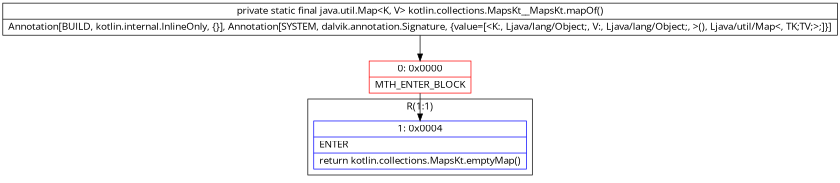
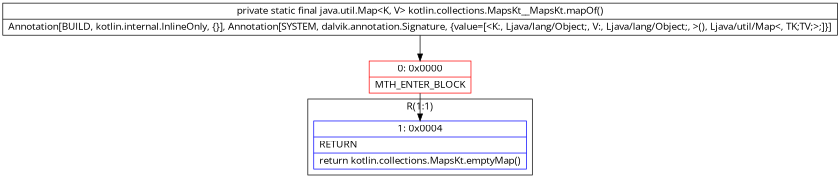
  digraph {
    fontname="Open Sans"
    node [shape=record fontname="Open Sans"]
    edge [fontname="Open Sans"]
-   n1 [color=blue label="{1\:\ 0x0004|ENTER\l|return kotlin.collections.MapsKt.emptyMap()\l}"]
+   n1 [color=blue label="{1\:\ 0x0004|RETURN\l|return kotlin.collections.MapsKt.emptyMap()\l}"]
    n2 [color=red label="{0\:\ 0x0000|MTH_ENTER_BLOCK\l}"]
    n3 [label="{private static final java.util.Map\<K, V\> kotlin.collections.MapsKt__MapsKt.mapOf()  | Annotation[BUILD, kotlin.internal.InlineOnly, \{\}], Annotation[SYSTEM, dalvik.annotation.Signature, \{value=[\<K:, Ljava\/lang\/Object;, V:, Ljava\/lang\/Object;, \>(), Ljava\/util\/Map\<, TK;TV;\>;]\}]\l}"]
    subgraph cluster_1 {
      label="R(1:1)"
      n1
    }
    n2 -> n1
    n3 -> n2
  }
